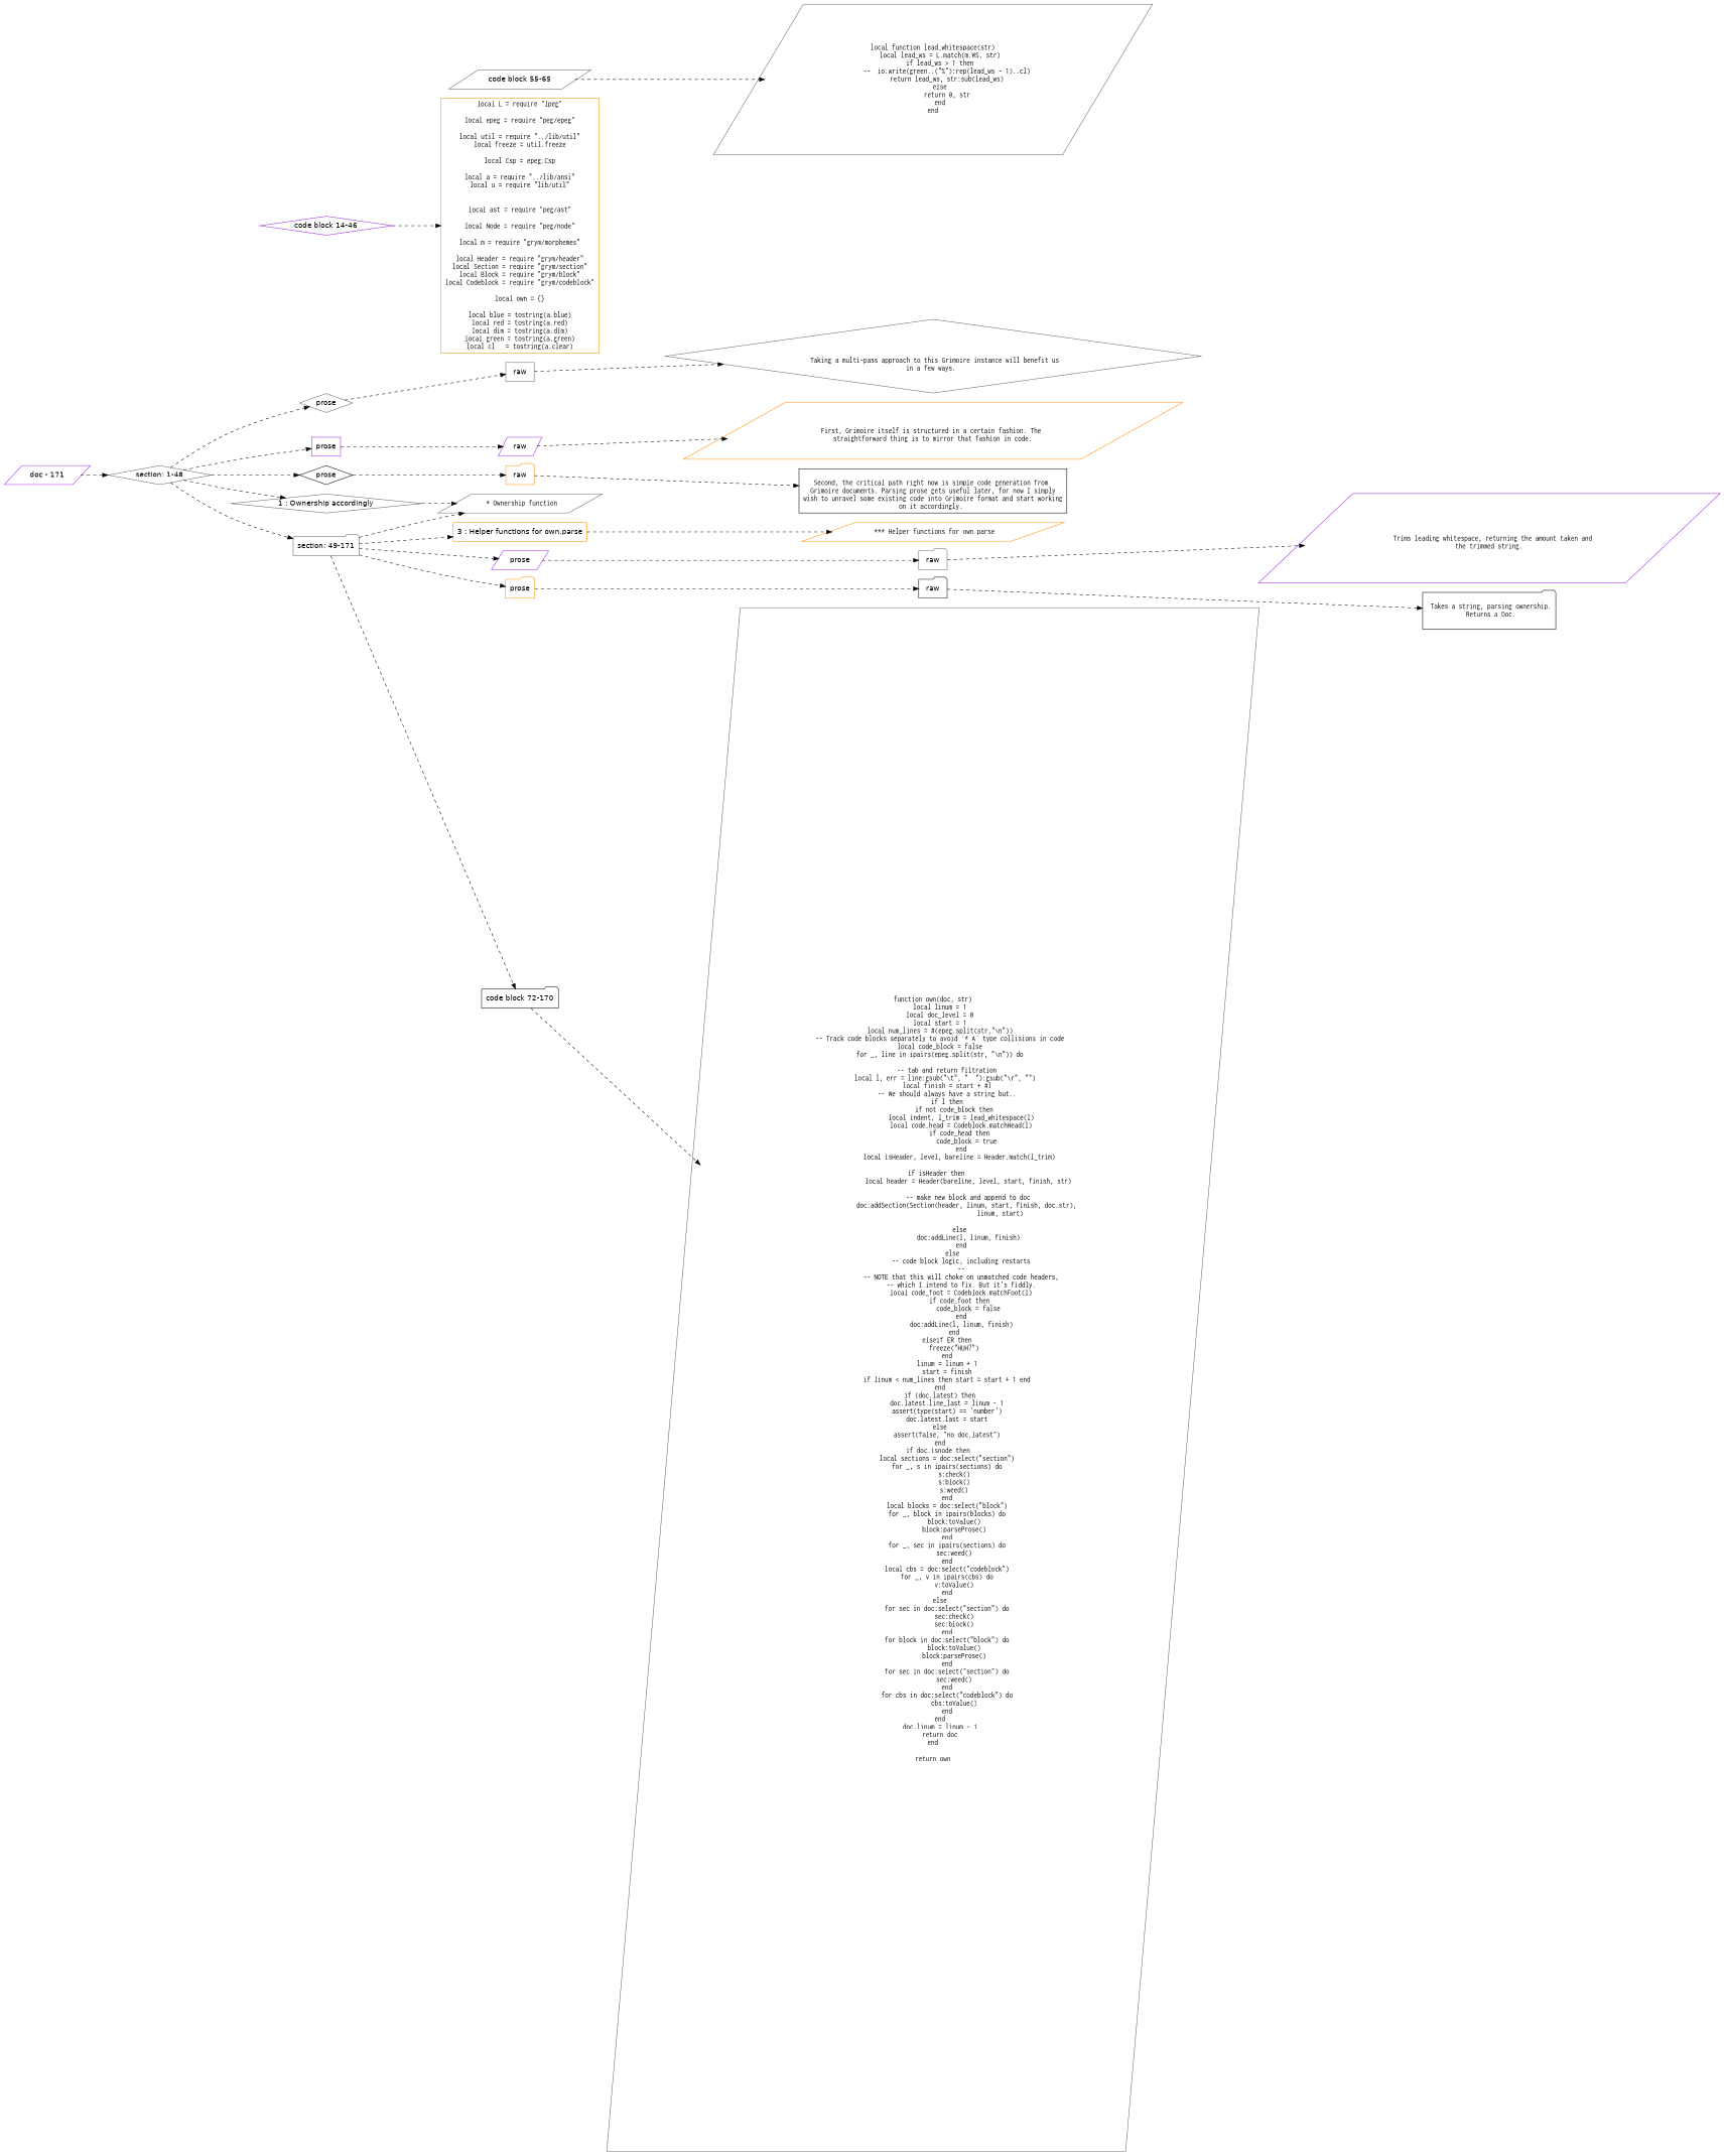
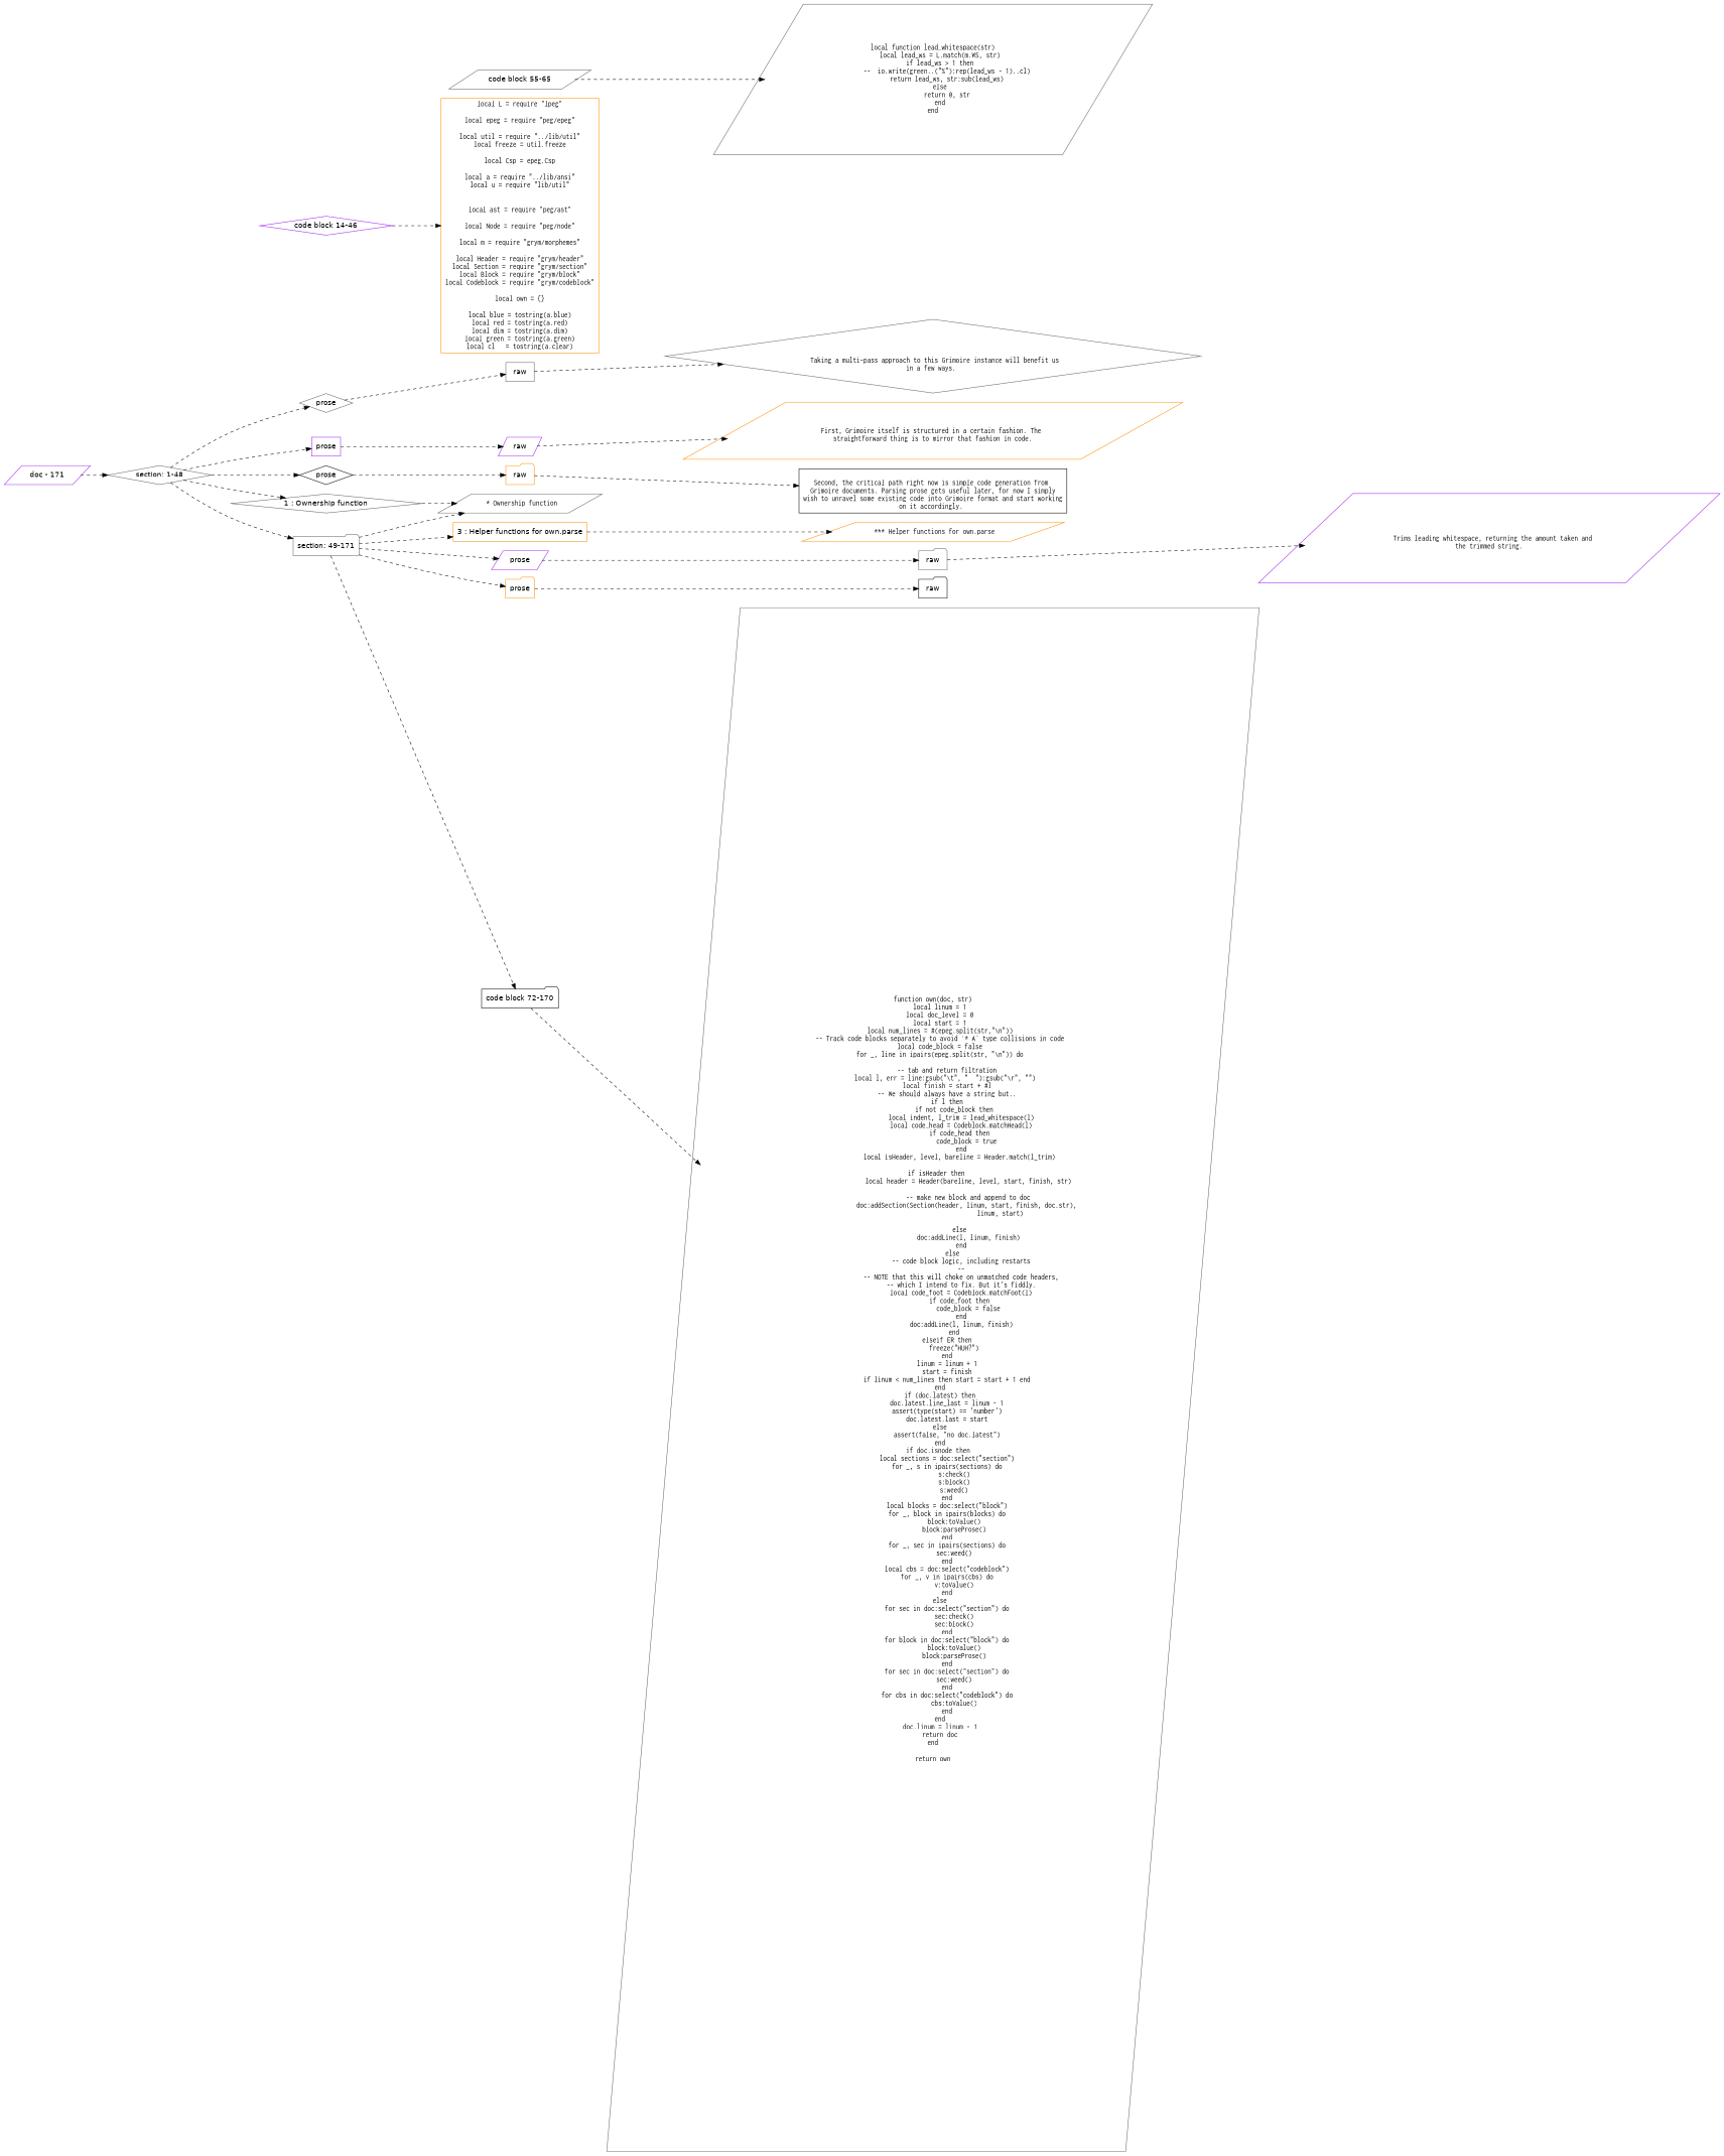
  digraph {
    rankdir=LR
    node [color=gray40 fontname=Helvetica shape=parallelogram]
    edge [style=dashed]
    n1 [label="section: 1-48" shape=diamond]
-   n2 [label="1 : Ownership accordingly" shape=diamond]
+   n2 [label="1 : Ownership function" shape=diamond]
    n3 [label=prose shape=diamond]
    n4 [color=purple label=prose shape=box]
    n5 [color=black label=prose shape=diamond]
    n6 [color=purple label="code block 14-46" shape=diamond]
    n7 [label="section: 49-171" shape=folder]
    n8 [label=raw shape=box]
    n9 [color=purple label=raw]
    n10 [color=darkorange label=raw shape=folder]
    n11 [color=darkorange label="3 : Helper functions for own.parse" shape=box]
    n12 [color=purple label=prose]
    n13 [label="code block 55-65"]
    n14 [color=darkorange label=prose shape=folder]
    n15 [color=black label="code block 72-170" shape=folder]
    n16 [label=raw shape=folder]
    n17 [color=black label=raw shape=folder]
    n18 [fontname=Inconsolata label=" * Ownership function"]
    n19 [color=darkorange fontname=Inconsolata label="local L = require \"lpeg\"\n\nlocal epeg = require \"peg/epeg\"\n\nlocal util = require \"../lib/util\"\nlocal freeze = util.freeze\n\nlocal Csp = epeg.Csp\n\nlocal a = require \"../lib/ansi\"\nlocal u = require \"lib/util\"\n\n\nlocal ast = require \"peg/ast\"\n\nlocal Node = require \"peg/node\"\n\nlocal m = require \"grym/morphemes\"\n\nlocal Header = require \"grym/header\"\nlocal Section = require \"grym/section\"\nlocal Block = require \"grym/block\"\nlocal Codeblock = require \"grym/codeblock\"\n\nlocal own = {}\n\nlocal blue = tostring(a.blue)\nlocal red = tostring(a.red)\nlocal dim = tostring(a.dim)\nlocal green = tostring(a.green)\nlocal cl   = tostring(a.clear)" shape=box]
    n20 [fontname=Inconsolata label="\n\n  Taking a multi-pass approach to this Grimoire instance will benefit us \nin a few ways. \n" shape=diamond]
    n21 [color=darkorange fontname=Inconsolata label="\nFirst, Grimoire itself is structured in a certain fashion. The \nstraightforward thing is to mirror that fashion in code.\n"]
    n22 [color=black fontname=Inconsolata label="\nSecond, the critical path right now is simple code generation from \nGrimoire documents. Parsing prose gets useful later, for now I simply\nwish to unravel some existing code into Grimoire format and start working\non it accordingly. \n" shape=box]
    n23 [color=darkorange fontname=Inconsolata label=" *** Helper functions for own.parse"]
    n24 [fontname=Inconsolata label="local function lead_whitespace(str)\n    local lead_ws = L.match(m.WS, str)\n    if lead_ws > 1 then\n        --  io.write(green..(\"%\"):rep(lead_ws - 1)..cl)\n        return lead_ws, str:sub(lead_ws)\n    else\n        return 0, str\n    end\nend"]
    n25 [fontname=Inconsolata label="function own(doc, str)\n    local linum = 1\n    local doc_level = 0\n    local start = 1\n    local num_lines = #(epeg.split(str,\"\\n\"))\n    -- Track code blocks separately to avoid `* A` type collisions in code\n    local code_block = false\n    for _, line in ipairs(epeg.split(str, \"\\n\")) do\n        \n        -- tab and return filtration\n        local l, err = line:gsub(\"\\t\", \"  \"):gsub(\"\\r\", \"\") \n        local finish = start + #l\n        -- We should always have a string but..\n        if l then\n            if not code_block then\n                local indent, l_trim = lead_whitespace(l)\n                local code_head = Codeblock.matchHead(l)\n                if code_head then \n                    code_block = true \n                end\n                local isHeader, level, bareline = Header.match(l_trim) \n\n                if isHeader then              \n                    local header = Header(bareline, level, start, finish, str)\n\n                    -- make new block and append to doc\n                    doc:addSection(Section(header, linum, start, finish, doc.str), \n                                      linum, start)\n\n                else \n                    doc:addLine(l, linum, finish)\n                end\n            else \n                -- code block logic, including restarts\n                --\n                -- NOTE that this will choke on unmatched code headers,\n                -- which I intend to fix. But it's fiddly.\n                local code_foot = Codeblock.matchFoot(l)\n                if code_foot then \n                    code_block = false\n                end\n                doc:addLine(l, linum, finish)\n            end\n        elseif ER then\n            freeze(\"HUH?\")\n        end\n        linum = linum + 1\n        start = finish\n        if linum < num_lines then start = start + 1 end\n    end\n    if (doc.latest) then\n        doc.latest.line_last = linum - 1\n        assert(type(start) == 'number')\n        doc.latest.last = start\n    else\n        assert(false, \"no doc.latest\")\n    end\n    if doc.isnode then \n        local sections = doc:select(\"section\")\n        for _, s in ipairs(sections) do\n            s:check()\n            s:block()\n            s:weed()\n        end\n        local blocks = doc:select(\"block\")\n        for _, block in ipairs(blocks) do\n            block:toValue()\n            block:parseProse()\n        end\n        for _, sec in ipairs(sections) do\n            sec:weed()\n        end\n        local cbs = doc:select(\"codeblock\")\n        for _, v in ipairs(cbs) do\n            v:toValue()\n        end\n    else\n        for sec in doc:select(\"section\") do\n            sec:check()\n            sec:block()\n        end\n        for block in doc:select(\"block\") do\n            block:toValue()\n            block:parseProse()\n        end\n        for sec in doc:select(\"section\") do\n            sec:weed()\n        end\n        for cbs in doc:select(\"codeblock\") do\n            cbs:toValue()\n        end\n    end\n    doc.linum = linum - 1\n    return doc\nend\n\nreturn own"]
    n26 [color=purple fontname=Inconsolata label="\n\n  Trims leading whitespace, returning the amount taken and\nthe trimmed string.\n \n"]
-   n27 [color=black fontname=Inconsolata label="\n Takes a string, parsing ownership.\n Returns a Doc.\n\n" shape=folder]
    n28 [color=purple label="doc - 171"]
    subgraph sub_1 {
      rank=same
      n1
    }
    subgraph sub_2 {
      rank=same
      n2
      n3
      n4
      n5
      n6
      n7
    }
    subgraph sub_3 {
      rank=same
      n8
    }
    subgraph sub_4 {
      rank=same
      n9
    }
    subgraph sub_5 {
      rank=same
      n10
    }
    subgraph sub_6 {
      rank=same
      n11
      n12
      n13
      n14
      n15
    }
    subgraph sub_7 {
      rank=same
      n16
    }
    subgraph sub_8 {
      rank=same
      n17
    }
    n1 -> n2
    n1 -> n3
    n1 -> n4
    n1 -> n5
    n1 -> n7
    n2 -> n18
    n3 -> n8
    n4 -> n9
    n5 -> n10
    n6 -> n19
    n7 -> n11
    n7 -> n12
    n7 -> n14
    n7 -> n15
    n7 -> n18
    n8 -> n20
    n9 -> n21
    n10 -> n22
    n11 -> n23
    n12 -> n16
    n13 -> n24
    n14 -> n17
    n15 -> n25
    n16 -> n26
-   n17 -> n27
    n28 -> n1
  }
